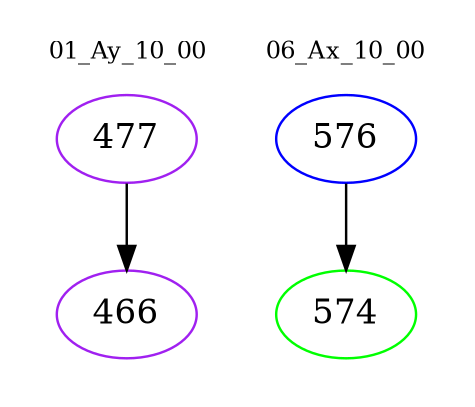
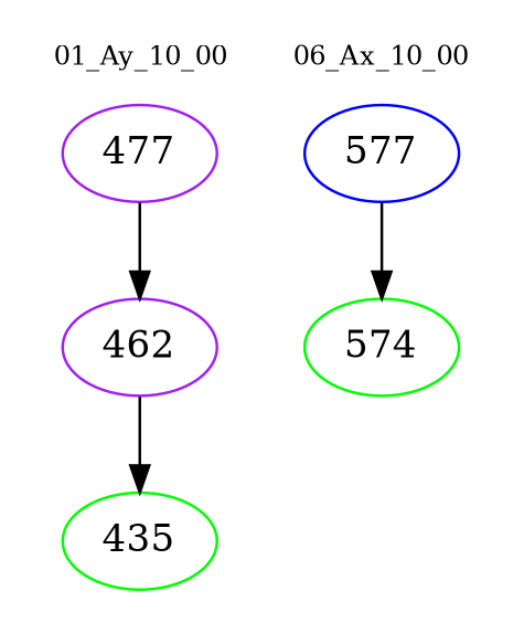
  digraph {
    node [color=purple]
    edge [color=black]
-   n1 [label=466]
+   n1 [label=462]
+   n2 [color=green label=435]
    n3 [label=477]
-   n4 [color=blue label=576]
+   n4 [color=blue label=577]
    n5 [color=green label=574]
    subgraph cluster_1 {
      color=white
      fontsize=10
      label="01_Ay_10_00"
      n1
+     n2
      n3
    }
    subgraph cluster_2 {
      color=white
      fontsize=10
      label="06_Ax_10_00"
      n4
      n5
    }
+   n1 -> n2
    n3 -> n1
    n4 -> n5
  }
